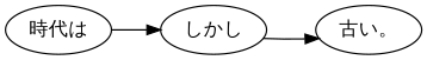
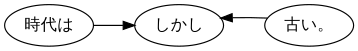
  digraph {
    rankdir=LR
    n1 [label="しかし"]
    n2 [label="古い。"]
    n3 [label="時代は"]
-   n1 -> n2
+   n2 -> n1
    n3 -> n1
  }
